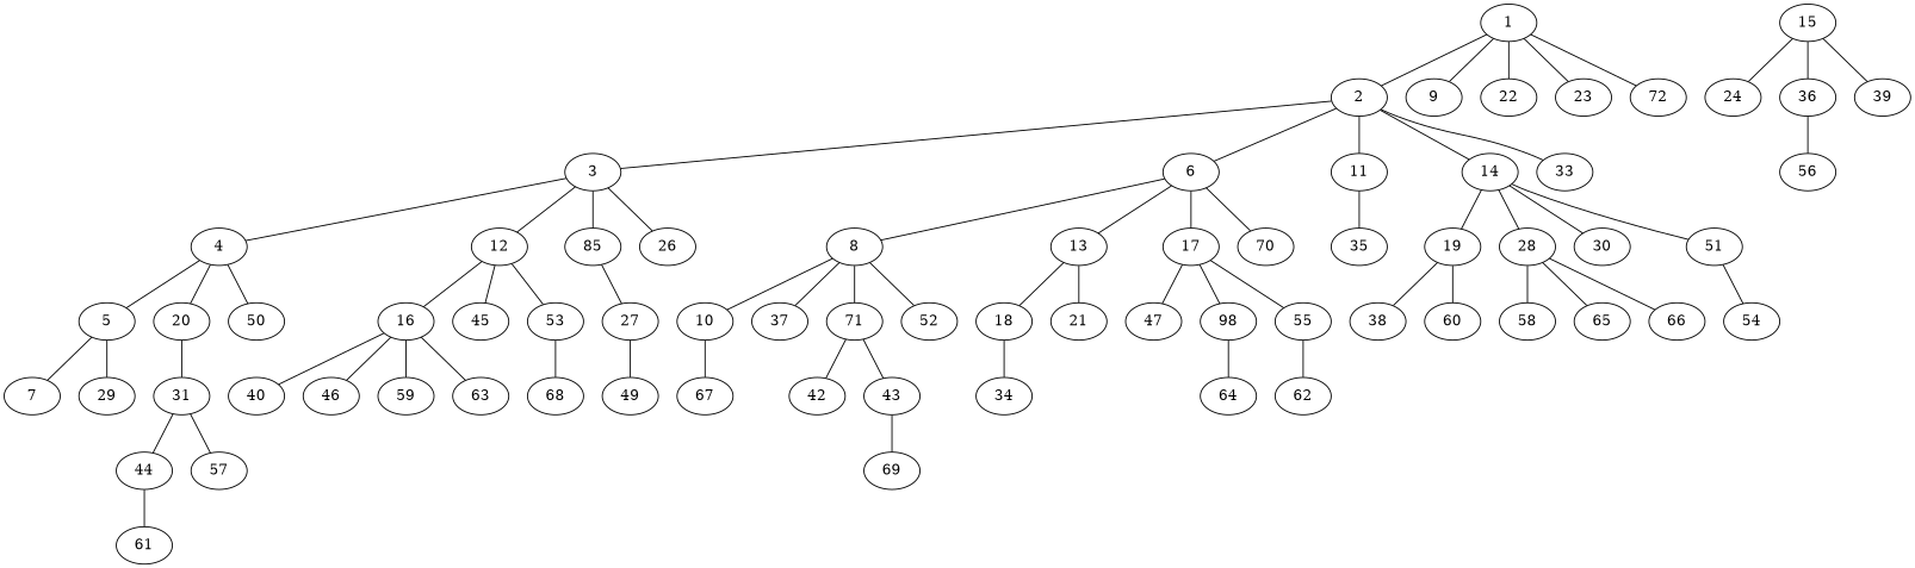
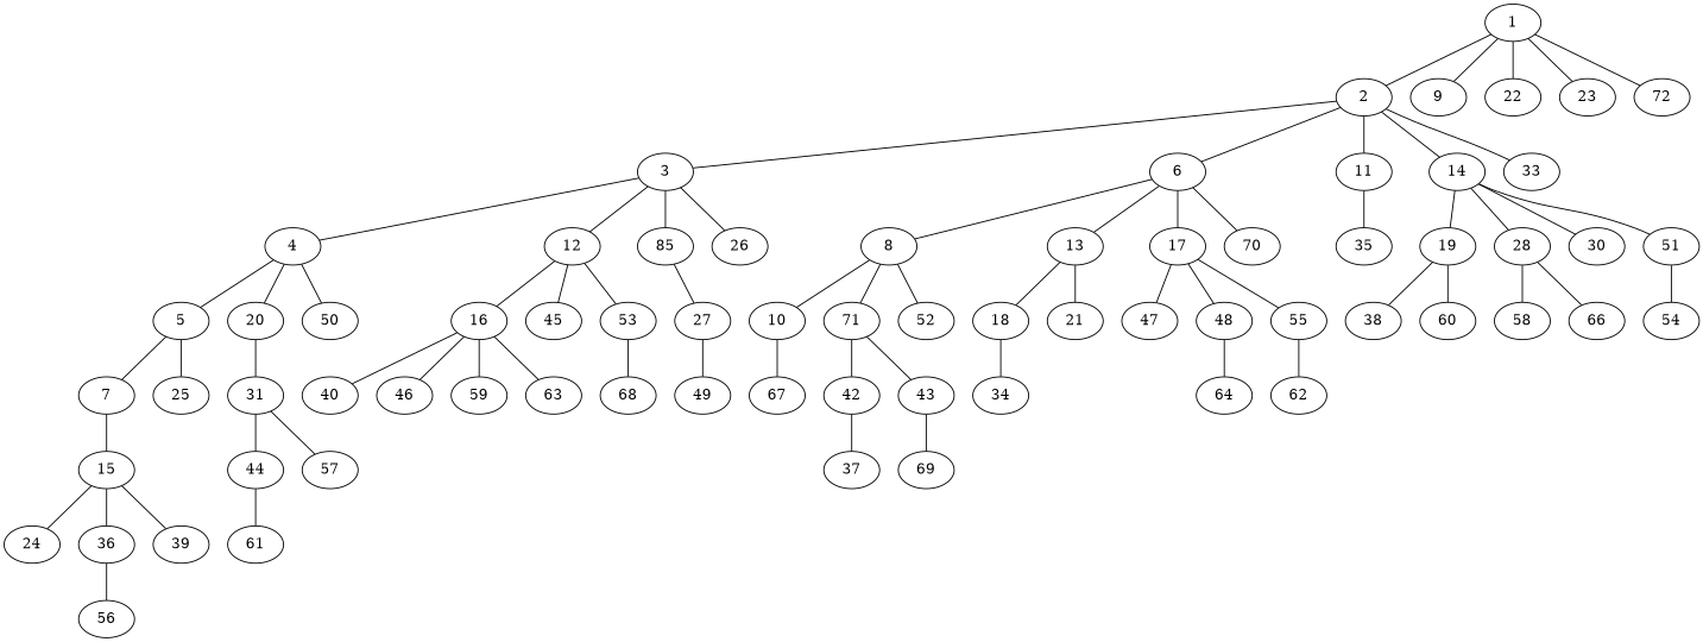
  graph {
    1
    2
    9
    22
    23
    n6 [label=72]
    3
    6
    11
    14
    33
    4
    12
    n14 [label=85]
    26
    8
    13
    17
    70
    35
    19
    28
    30
    51
    5
    20
    50
    16
    45
    53
    27
    10
    37
    n34 [label=71]
    52
    18
    21
    47
-   48 [label=98]
+   48
    55
    38
    60
    58
-   65
    66
    54
    7
-   29
+   29 [label=25]
    31
    40
    46
    59
    63
    68
    49
    15
    44
    57
    24
    36
    39
    67
    42
    43
    34
    64
    62
    56
    69
    61
    1 -- 2
    1 -- 9
    1 -- 22
    1 -- 23
    1 -- n6
    2 -- 3
    2 -- 6
    2 -- 11
    2 -- 14
    2 -- 33
    3 -- 4
    3 -- 12
    3 -- n14
    3 -- 26
    6 -- 8
    6 -- 13
    6 -- 17
    6 -- 70
    11 -- 35
    14 -- 19
    14 -- 28
    14 -- 30
    14 -- 51
    4 -- 5
    4 -- 20
    4 -- 50
    12 -- 16
    12 -- 45
    12 -- 53
    n14 -- 27
    8 -- 10
-   8 -- 37
+   42 -- 37
    8 -- n34
    8 -- 52
    13 -- 18
    13 -- 21
    17 -- 47
    17 -- 48
    17 -- 55
    19 -- 38
    19 -- 60
    28 -- 58
-   28 -- 65
    28 -- 66
    51 -- 54
    5 -- 7
    5 -- 29
    20 -- 31
    16 -- 40
    16 -- 46
    16 -- 59
    16 -- 63
    53 -- 68
    27 -- 49
    10 -- 67
    n34 -- 42
    n34 -- 43
    18 -- 34
    48 -- 64
    55 -- 62
+   7 -- 15
    31 -- 44
    31 -- 57
    15 -- 24
    15 -- 36
    15 -- 39
    44 -- 61
    36 -- 56
    43 -- 69
  }
